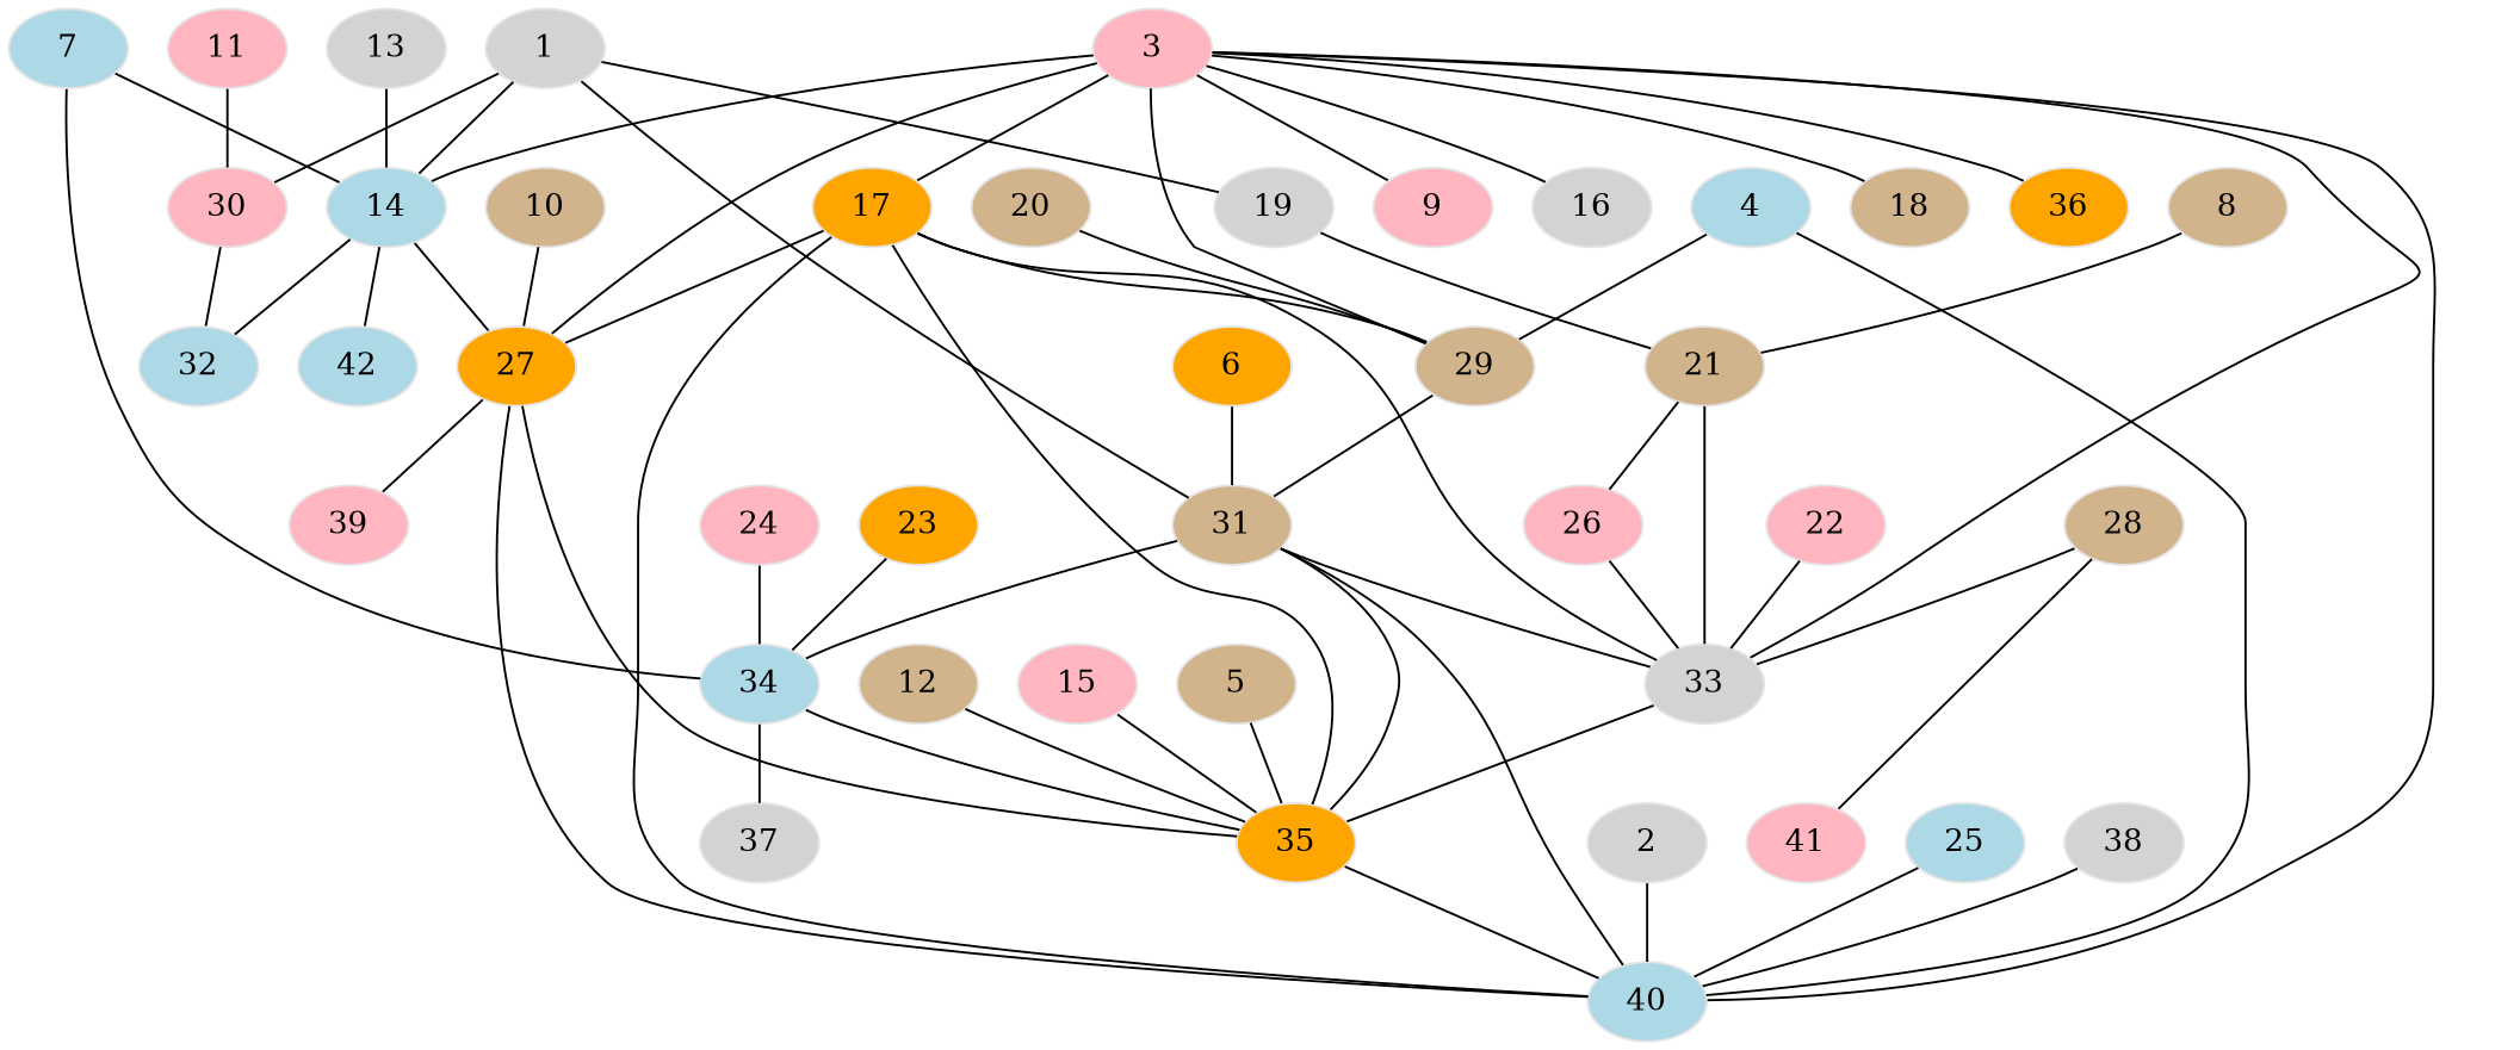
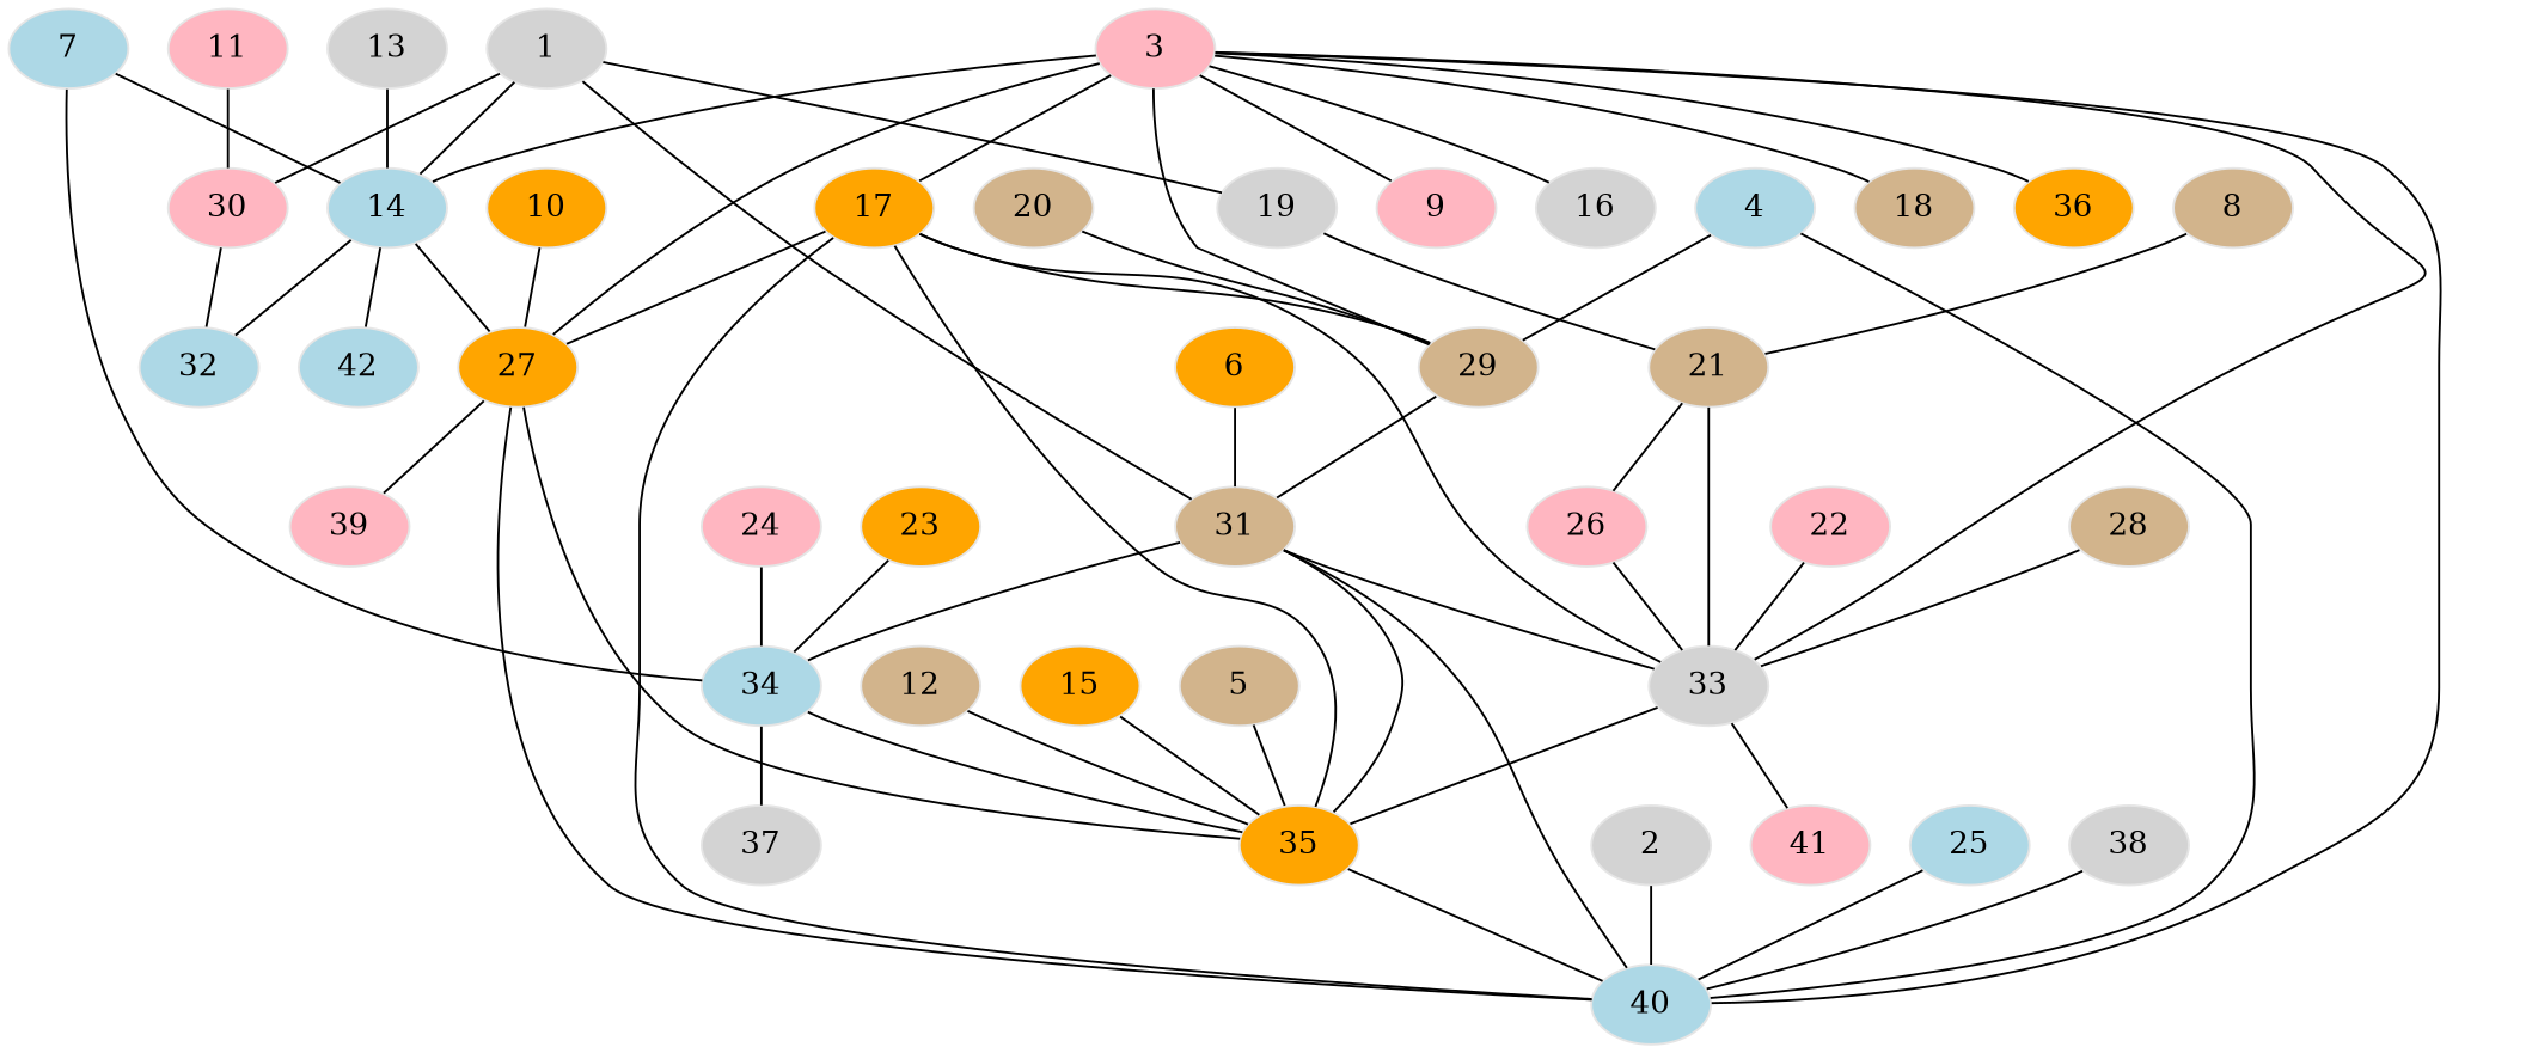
  graph {
    node [color=gray90 fillcolor=lightpink style=filled]
    edge [weight=1.0]
    1 [fillcolor=lightgrey]
    14 [fillcolor=lightblue]
    30
    31 [fillcolor=tan]
    19 [fillcolor=lightgrey]
    27 [fillcolor=orange]
    42 [fillcolor=lightblue]
    32 [fillcolor=lightblue]
    33 [fillcolor=lightgrey]
    21 [fillcolor=tan]
    26
    40 [fillcolor=lightblue]
    35 [fillcolor=orange]
    34 [fillcolor=lightblue]
    2 [fillcolor=lightgrey]
    3
    9
    16 [fillcolor=lightgrey]
    17 [fillcolor=orange]
    18 [fillcolor=tan]
    29 [fillcolor=tan]
    36 [fillcolor=orange]
    39
    41
    4 [fillcolor=lightblue]
    5 [fillcolor=tan]
    6 [fillcolor=orange]
    7 [fillcolor=lightblue]
    37 [fillcolor=lightgrey]
    8 [fillcolor=tan]
-   10 [fillcolor=tan]
+   10 [fillcolor=orange]
    11
    12 [fillcolor=tan]
    13 [fillcolor=lightgrey]
-   15
+   15 [fillcolor=orange]
    20 [fillcolor=tan]
    22
    23 [fillcolor=orange]
    24
    25 [fillcolor=lightblue]
    28 [fillcolor=tan]
    38 [fillcolor=lightgrey]
    1 -- 14 [weight=2.0]
    1 -- 30
    1 -- 31
    1 -- 19
    14 -- 27
    14 -- 42
    14 -- 32 [weight=2.0]
    30 -- 32
    31 -- 33
    31 -- 40
    31 -- 35 [weight=2.0]
    31 -- 34 [weight=2.0]
    19 -- 21
    27 -- 40
    27 -- 35
    27 -- 39
    33 -- 35
-   28 -- 41
+   33 -- 41
    21 -- 33 [weight=2.0]
    21 -- 26
    26 -- 33 [weight=2.0]
    35 -- 40
    34 -- 35
    34 -- 37
    2 -- 40
    3 -- 14 [weight=2.0]
    3 -- 27
    3 -- 33
    3 -- 40
    3 -- 9
    3 -- 16
    3 -- 17
    3 -- 18
    3 -- 29 [weight=3.0]
    3 -- 36
    17 -- 27
    17 -- 33
    17 -- 40
    17 -- 35
    17 -- 29
    29 -- 31
    4 -- 40
    4 -- 29
    5 -- 35
    6 -- 31
    7 -- 14
    7 -- 34
    8 -- 21
    10 -- 27
    11 -- 30
    12 -- 35
    13 -- 14
    15 -- 35
    20 -- 29
    22 -- 33
    23 -- 34
    24 -- 34
    25 -- 40
    28 -- 33
    38 -- 40
  }
